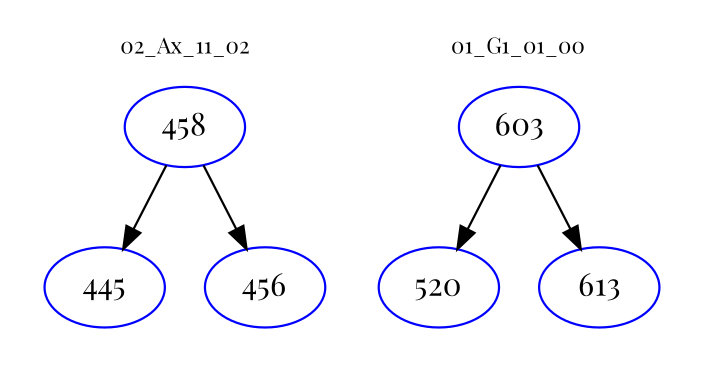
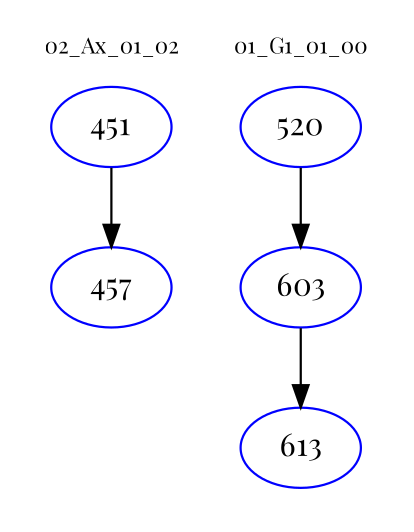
  digraph {
    fontname="Playfair Display"
    node [color=blue fontname="Playfair Display"]
    edge [color=black fontname="Playfair Display"]
-   n1 [label=458]
-   n2 [label=445]
-   n3 [label=456]
+   n1 [label=451]
+   n3 [label=457]
    n4 [label=603]
    n5 [label=520]
    n6 [label=613]
    subgraph cluster_1 {
      color=white
      fontsize=10
-     label="02_Ax_11_02"
+     label="02_Ax_01_02"
      n1
-     n2
      n3
    }
    subgraph cluster_2 {
      color=white
      fontsize=10
      label="01_G1_01_00"
      n4
      n5
      n6
    }
-   n1 -> n2
    n1 -> n3
-   n4 -> n5
+   n5 -> n4
    n4 -> n6
  }
